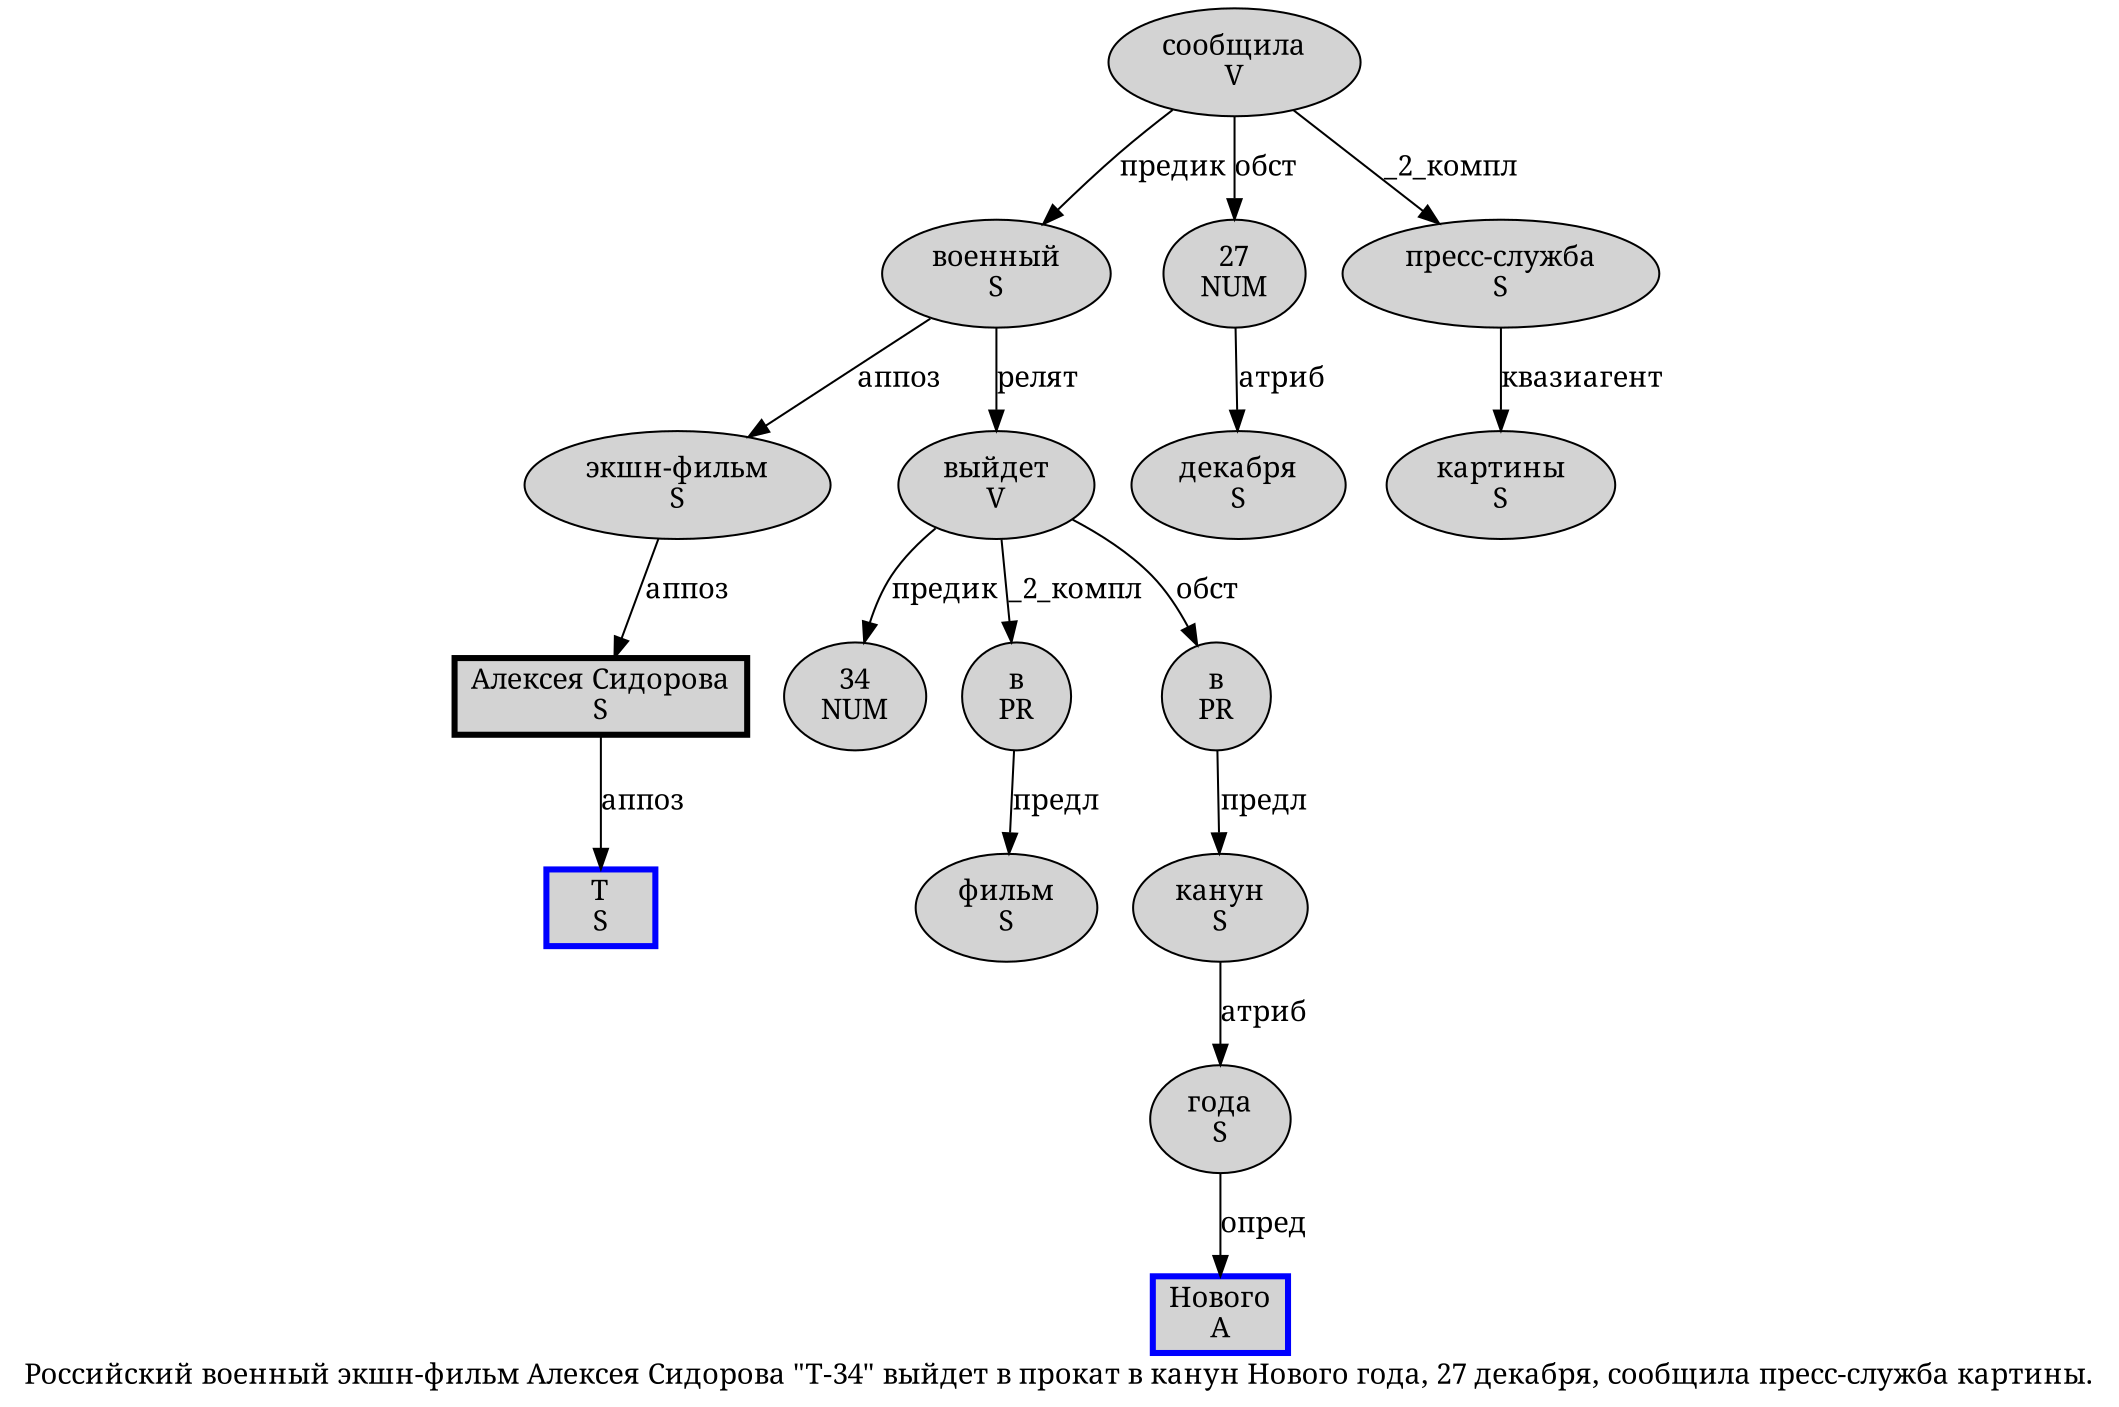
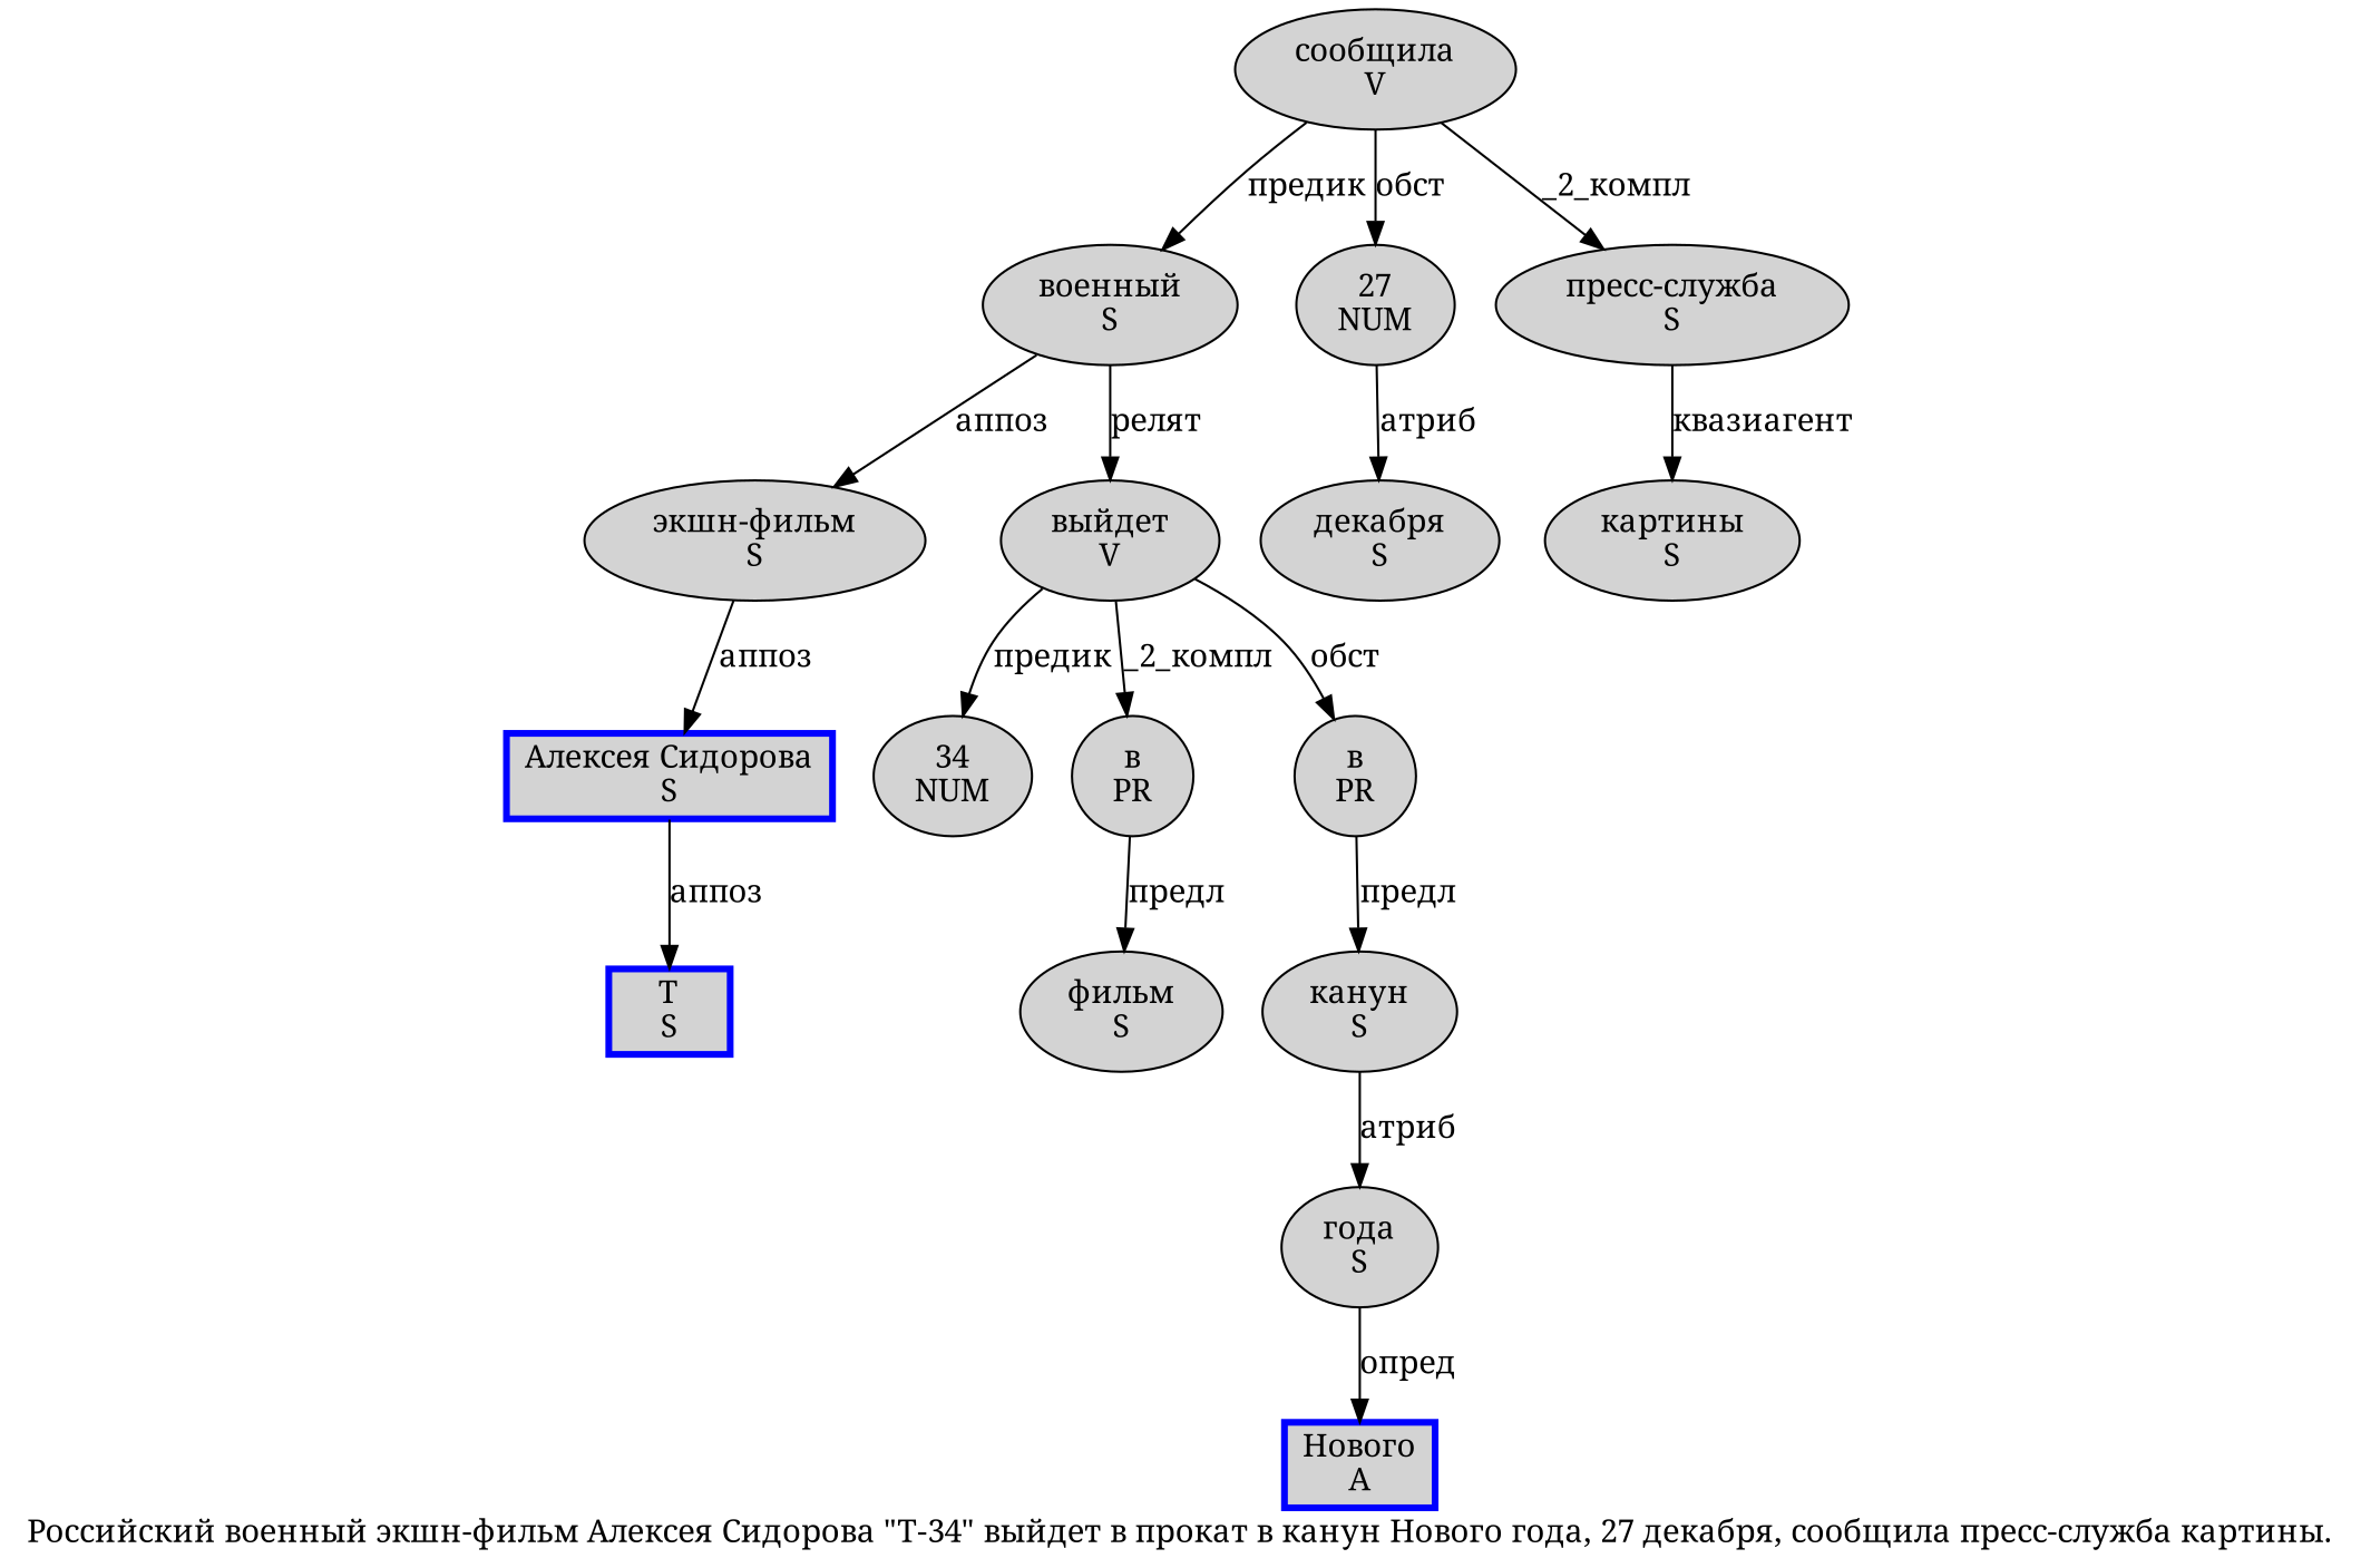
  digraph {
    fontname="Noto Serif"
    label="Российский военный экшн-фильм Алексея Сидорова \"Т-34\" выйдет в прокат в канун Нового года, 27 декабря, сообщила пресс-служба картины."
    node [fillcolor=lightgray fontname="Noto Serif" penwidth=1 shape=ellipse style=filled]
    edge [fontname="Noto Serif"]
    n1 [label="военный\nS"]
    n2 [label="экшн-фильм\nS"]
    n3 [label="выйдет\nV"]
-   n4 [color=black label="Алексея Сидорова\nS" penwidth=3 shape=box]
+   n4 [color=blue label="Алексея Сидорова\nS" penwidth=3 shape=box]
    n5 [label="34\nNUM"]
    n6 [label="в\nPR"]
    n7 [label="в\nPR"]
    n8 [color=blue label="Т\nS" penwidth=3 shape=box]
    n9 [label="фильм\nS"]
    n10 [label="канун\nS"]
    n11 [label="года\nS"]
    n12 [color=blue label="Нового\nA" penwidth=3 shape=box]
    n13 [label="27\nNUM"]
    n14 [label="декабря\nS"]
    n15 [label="сообщила\nV"]
    n16 [label="пресс-служба\nS"]
    n17 [label="картины\nS"]
    n1 -> n2 [label="аппоз"]
    n1 -> n3 [label="релят"]
    n2 -> n4 [label="аппоз"]
    n3 -> n5 [label="предик"]
    n3 -> n6 [label="_2_компл"]
    n3 -> n7 [label="обст"]
    n4 -> n8 [label="аппоз"]
    n6 -> n9 [label="предл"]
    n7 -> n10 [label="предл"]
    n10 -> n11 [label="атриб"]
    n11 -> n12 [label="опред"]
    n13 -> n14 [label="атриб"]
    n15 -> n1 [label="предик"]
    n15 -> n13 [label="обст"]
    n15 -> n16 [label="_2_компл"]
    n16 -> n17 [label="квазиагент"]
  }
